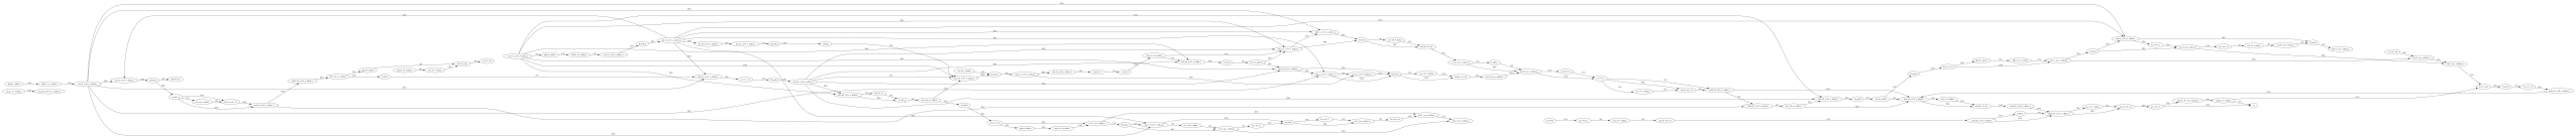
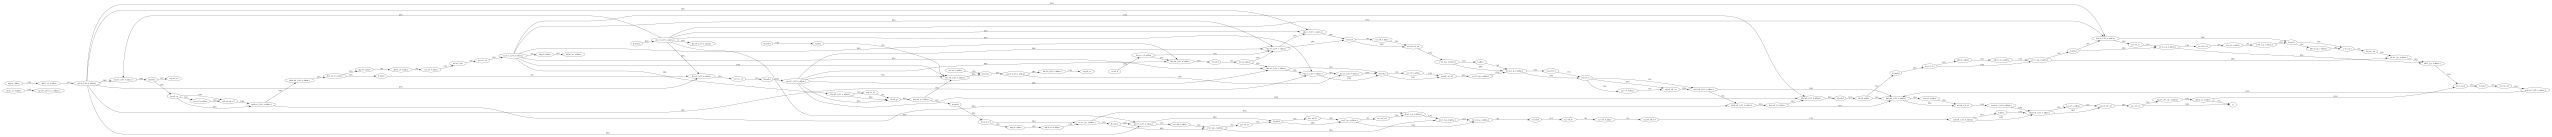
  digraph {
    fontname="EB Garamond"
    rankdir=LR
    node [fontname="EB Garamond"]
    edge [fontname="EB Garamond"]
    n1 [label="sub sp , sp , # address"]
    n2 [label="stp x29 , x30 , [ sp , # address ]"]
    n3 [label="adrp x1 , address"]
    n4 [label="add x1 , x1 , # address"]
    n5 [label="stur x0 , [ x29 , #- address ]"]
    n6 [label="ldur x0 , [ x29 , #- address ]"]
    n7 [label="ldur x0 , [ x29 , #- address ]"]
    n8 [label="ldur x1 , [ x29 , #- address ]"]
    n9 [label="ldur x1 , [ x29 , #- address ]"]
    n10 [label="ldur x1 , [ x29 , #- address ]"]
    n11 [label="ldur x2 , [ x29 , #- address ]"]
    n12 [label="bl symbol"]
    n13 [label="mov w1 , # 0"]
    n14 [label="bl symbol"]
    n15 [label="mov w8 , # address"]
    n16 [label="bl symbol"]
    n17 [label="ldur x2 , [ x29 , #- address ]"]
    n18 [label="bl symbol"]
    n19 [label="mov w8 , # 0"]
    n20 [label="bl symbol"]
    n21 [label="cmp w0 , # 0"]
    n22 [label="cset w8 , eq"]
    n23 [label="mov w9 , # address"]
    n24 [label="and w8 , w8 , w9"]
    n25 [label="sturb w8 , [ x29 , #- address ]"]
    n26 [label="ldurb w8 , [ x29 , #- address ]"]
    n27 [label="ldurb w8 , [ x29 , #- address ]"]
    n28 [label="tbnz w8 , # 0 , address"]
    n29 [label="tbnz w8 , # 0 , address"]
    n30 [label="adrp x8 , symbol"]
    n31 [label="b address"]
    n32 [label="add x8 , x8 , # address"]
    n33 [label="mov w9 , # address"]
    n34 [label="strb w9 , [ x8 ]"]
    n35 [label="mov w9 , # 0"]
    n36 [label="stur wzr , [ x29 , #- address ]"]
    n37 [label="adrp x0 , address"]
    n38 [label="ldur w0 , [ x29 , #- address ]"]
    n39 [label="ldur w0 , [ x29 , #- address ]"]
    n40 [label="ldur w0 , [ x29 , #- address ]"]
    n41 [label="ldur w8 , [ x29 , #- address ]"]
    n42 [label="ldur w0 , [ x29 , #- address ]"]
    n43 [label="ldur w0 , [ x29 , #- address ]"]
    n44 [label="add x0 , x0 , # address"]
    n45 [label="bl symbol"]
    n46 [label="bl symbol"]
    n47 [label="cmp w8 , # 0"]
    n48 [label="cset w8 , ge"]
    n49 [label="bl symbol"]
-   n50 [label="stur w9 , [ x29 , #- address ]"]
    n51 [label="bl symbol"]
    n52 [label="stur x0 , [ x29 , #- address ]"]
    n53 [label="ldur w0 , [ x29 , #- address ]"]
-   n54 [label="ldur w1 , [ x29 , #- address ]"]
    n55 [label="bl symbol"]
    n56 [label="b address"]
    n57 [label="stur x0 , [ x29 , #- address ]"]
    n58 [label="bl symbol"]
    n59 [label="mov w6 , # address"]
    n60 [label="ldur x8 , [ x29 , #- address ]"]
    n61 [label="cmp x8 , # 0"]
    n62 [label="cset w9 , lt"]
    n63 [label="tbnz w9 , # 0 , address"]
    n64 [label="mov w8 , # address"]
    n65 [label="and w8 , w0 , w8"]
    n66 [label="cbz w0 , address"]
    n67 [label="stur w0 , [ x29 , #- address ]"]
    n68 [label="tbnz w8 , # 0 , address"]
    n69 [label="bl symbol"]
    n70 [label="ldr w1 , [ x0 ]"]
    n71 [label="adrp x0 , address"]
    n72 [label="str w1 , [ sp , # address ]"]
    n73 [label="str w8 , [ sp , # address ]"]
    n74 [label="b address"]
    n75 [label="ldr w8 , [ sp , # address ]"]
    n76 [label="cmp w8 , # 0"]
    n77 [label="cset w8 , ne"]
    n78 [label="mov w9 , # address"]
    n79 [label="and w8 , w8 , w9"]
    n80 [label="sturb w8 , [ x29 , #- address ]"]
    n81 [label="mov w8 , # address"]
    n82 [label="and w8 , w0 , w8"]
    n83 [label="add x0 , x0 , # address"]
    n84 [label="bl symbol"]
    n85 [label="ldr w1 , [ sp , # address ]"]
    n86 [label="str x0 , [ sp , # address ]"]
    n87 [label="ldr x2 , [ sp , # address ]"]
    n88 [label="mov w0 , w8"]
    n89 [label="mov w8 , # 0"]
    n90 [label="str x0 , [ sp , # address ]"]
+   n91 [label="ldr x3 , [ sp , # address ]"]
    n92 [label="mov w0 , w8"]
    n93 [label="bl symbol"]
    n94 [label="mov w8 , # 0"]
    n95 [label="mov w9 , # address"]
    n96 [label="and w8 , w8 , w9"]
    n97 [label="sturb w8 , [ x29 , #- address ]"]
    n98 [label="b address"]
    n99 [label="ldurb w8 , [ x29 , #- address ]"]
    n100 [label="mov w9 , # address"]
    n101 [label="and w8 , w8 , w9"]
    n102 [label="mov w0 , w8"]
    n103 [label="ldurb w8 , [ x29 , #- address ]"]
    n104 [label="mov w9 , # address"]
    n105 [label="and w8 , w8 , w9"]
    n106 [label="sturb w8 , [ x29 , #- address ]"]
    n107 [label="cbz w0 , address"]
    n108 [label="str w8 , [ sp , # address ]"]
    n109 [label="ldp x29 , x30 , [ sp , # address ]"]
    n110 [label=ret]
    n111 [label="add sp , sp , # address"]
    n112 [label="ldr x3 , [ sp ]"]
    n113 [label="bl symbol"]
    n114 [label="ldr w1 , [ x0 ]"]
    n115 [label="adrp x0 , address"]
    n116 [label="str w1 , [ sp , # address ]"]
    n117 [label="add x0 , x0 , # address"]
    n118 [label="bl symbol"]
    n119 [label="ldr w1 , [ sp , # address ]"]
    n120 [label="str x0 , [ sp , # address ]"]
    n121 [label="ldr x2 , [ sp , # address ]"]
    n122 [label="mov w0 , w8"]
    n123 [label="ldr w8 , [ sp , # address ]"]
+   n124 [label="str x0 , [ sp ]"]
    n125 [label="mov w1 , # address"]
    n126 [label="str w8 , [ sp , # address ]"]
    n127 [label="mov w0 , w8"]
    n128 [label="bl symbol"]
    n129 [label="mov w8 , # 0"]
    n130 [label="sturb w8 , [ x29 , #- address ]"]
    n1 -> n2 [label=CFG]
    n3 -> n4 [label=CFG]
    n4 -> n5 [label=CFG]
    n5 -> n6 [label=DFG]
    n5 -> n7 [label=DFG]
    n5 -> n8 [label=DFG]
    n5 -> n9 [label=DFG]
    n5 -> n10 [label=DFG]
    n5 -> n11 [label=DFG]
    n6 -> n12 [label=DFG]
    n7 -> n13 [label=CFG]
    n8 -> n14 [label=DFG]
    n9 -> n15 [label=CFG]
    n9 -> n16 [label=DFG]
    n10 -> n17 [label=CFG]
    n10 -> n18 [label=DFG]
    n11 -> n19 [label=CFG]
    n11 -> n20 [label=DFG]
    n12 -> n21 [label=CFG]
    n12 -> n22 [label=DFG]
    n13 -> n58 [label=CFG]
    n14 -> n64 [label=CFG]
    n14 -> n65 [label=DFG]
    n15 -> n86 [label=CFG]
    n16 -> n89 [label=CFG]
    n16 -> n90 [label=DFG]
    n17 -> n18 [label=DFG]
    n18 -> n81 [label=CFG]
    n18 -> n82 [label=DFG]
    n19 -> n120 [label=CFG]
    n20 -> n123 [label=CFG]
+   n20 -> n124 [label=DFG]
    n22 -> n23 [label=CFG]
    n22 -> n24 [label=DFG]
    n22 -> n25 [label=DFG]
    n23 -> n24 [label=CFG]
    n24 -> n25 [label=DFG]
    n25 -> n26 [label=DFG]
    n25 -> n27 [label=DFG]
    n26 -> n28 [label=DFG]
    n27 -> n29 [label=DFG]
    n28 -> n30 [label=CFG]
    n28 -> n31 [label=CFG]
    n29 -> n43 [label=CFG]
    n29 -> n103 [label=CFG]
-   n30 -> n34 [label=CFG]
+   n30 -> n32 [label=CFG]
    n31 -> n7 [label=CFG]
    n32 -> n33 [label=CFG]
    n33 -> n34 [label=CFG]
    n34 -> n35 [label=CFG]
+   n35 -> n36 [label=CFG]
    n36 -> n37 [label=CFG]
    n36 -> n38 [label=DFG]
    n36 -> n39 [label=DFG]
    n36 -> n40 [label=DFG]
    n36 -> n41 [label=DFG]
    n36 -> n42 [label=DFG]
    n36 -> n43 [label=DFG]
    n37 -> n44 [label=CFG]
    n38 -> n45 [label=DFG]
    n39 -> n8 [label=CFG]
    n39 -> n14 [label=DFG]
    n40 -> n46 [label=DFG]
    n41 -> n47 [label=CFG]
    n41 -> n48 [label=DFG]
    n42 -> n10 [label=CFG]
    n42 -> n18 [label=DFG]
    n43 -> n49 [label=DFG]
-   n44 -> n50 [label=CFG]
    n45 -> n57 [label=DFG]
    n46 -> n66 [label=DFG]
    n47 -> n48 [label=CFG]
    n48 -> n68 [label=DFG]
    n49 -> n107 [label=DFG]
-   n50 -> n51 [label=CFG]
    n51 -> n52 [label=DFG]
    n52 -> n6 [label=DFG]
    n52 -> n7 [label=DFG]
    n52 -> n8 [label=DFG]
    n52 -> n9 [label=DFG]
    n52 -> n10 [label=DFG]
    n52 -> n11 [label=DFG]
    n52 -> n53 [label=CFG]
-   n53 -> n54 [label=CFG]
-   n54 -> n55 [label=CFG]
    n55 -> n56 [label=CFG]
    n56 -> n38 [label=CFG]
    n57 -> n17 [label=DFG]
    n57 -> n60 [label=DFG]
    n58 -> n67 [label=DFG]
    n59 -> n45 [label=CFG]
    n60 -> n61 [label=CFG]
-   n61 -> n62 [label=CFG]
    n62 -> n63 [label=DFG]
    n63 -> n39 [label=CFG]
    n63 -> n40 [label=CFG]
    n64 -> n65 [label=CFG]
    n65 -> n73 [label=DFG]
    n66 -> n39 [label=CFG]
    n66 -> n42 [label=CFG]
    n67 -> n38 [label=DFG]
    n67 -> n39 [label=DFG]
    n67 -> n40 [label=DFG]
-   n67 -> n41 [label=DFG]
+   n67 -> n48 [label=DFG]
    n67 -> n42 [label=DFG]
    n67 -> n43 [label=DFG]
    n68 -> n38 [label=CFG]
    n68 -> n69 [label=CFG]
    n69 -> n70 [label=DFG]
    n70 -> n71 [label=CFG]
    n70 -> n72 [label=DFG]
    n71 -> n83 [label=CFG]
    n72 -> n84 [label=CFG]
    n72 -> n85 [label=DFG]
    n73 -> n74 [label=CFG]
    n73 -> n75 [label=DFG]
    n74 -> n75 [label=CFG]
    n75 -> n76 [label=CFG]
    n75 -> n77 [label=DFG]
    n76 -> n77 [label=CFG]
    n77 -> n78 [label=CFG]
    n77 -> n79 [label=DFG]
    n77 -> n80 [label=DFG]
    n78 -> n79 [label=CFG]
    n79 -> n80 [label=DFG]
    n80 -> n27 [label=CFG]
    n80 -> n103 [label=DFG]
    n81 -> n82 [label=CFG]
    n82 -> n108 [label=DFG]
    n83 -> n72 [label=CFG]
    n84 -> n9 [label=CFG]
    n84 -> n86 [label=DFG]
    n85 -> n87 [label=CFG]
    n86 -> n87 [label=DFG]
    n86 -> n88 [label=CFG]
+   n87 -> n91 [label=CFG]
    n88 -> n16 [label=CFG]
    n89 -> n90 [label=CFG]
+   n90 -> n91 [label=DFG]
    n90 -> n92 [label=CFG]
+   n91 -> n93 [label=CFG]
    n92 -> n85 [label=CFG]
    n93 -> n94 [label=CFG]
    n94 -> n95 [label=CFG]
    n95 -> n96 [label=CFG]
    n96 -> n97 [label=CFG]
    n97 -> n98 [label=CFG]
    n97 -> n99 [label=DFG]
    n98 -> n99 [label=CFG]
    n99 -> n100 [label=CFG]
    n99 -> n101 [label=DFG]
    n100 -> n101 [label=CFG]
    n101 -> n102 [label=DFG]
    n102 -> n109 [label=CFG]
    n102 -> n110 [label=DFG]
    n103 -> n104 [label=CFG]
    n103 -> n105 [label=DFG]
    n104 -> n105 [label=CFG]
    n105 -> n106 [label=DFG]
    n106 -> n99 [label=DFG]
    n107 -> n103 [label=CFG]
    n107 -> n113 [label=CFG]
    n108 -> n75 [label=DFG]
    n109 -> n111 [label=DFG]
    n111 -> n110 [label=CFG]
    n111 -> n112 [label=DFG]
    n112 -> n128 [label=CFG]
    n113 -> n114 [label=DFG]
    n114 -> n115 [label=CFG]
    n114 -> n116 [label=DFG]
    n115 -> n117 [label=CFG]
    n116 -> n118 [label=CFG]
    n116 -> n119 [label=DFG]
    n117 -> n116 [label=CFG]
    n118 -> n11 [label=CFG]
    n118 -> n120 [label=DFG]
    n119 -> n121 [label=CFG]
    n120 -> n121 [label=DFG]
    n120 -> n122 [label=CFG]
    n121 -> n112 [label=CFG]
    n122 -> n125 [label=CFG]
+   n123 -> n124 [label=CFG]
+   n124 -> n127 [label=CFG]
    n125 -> n126 [label=CFG]
    n126 -> n20 [label=CFG]
    n127 -> n119 [label=CFG]
    n128 -> n129 [label=CFG]
    n129 -> n130 [label=CFG]
    n130 -> n103 [label=DFG]
  }
